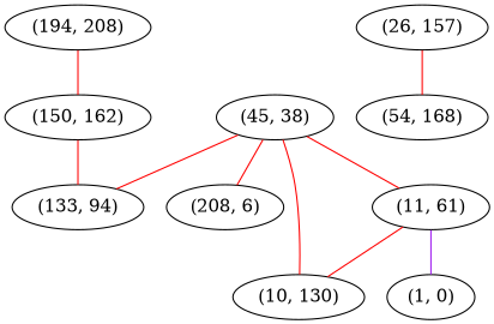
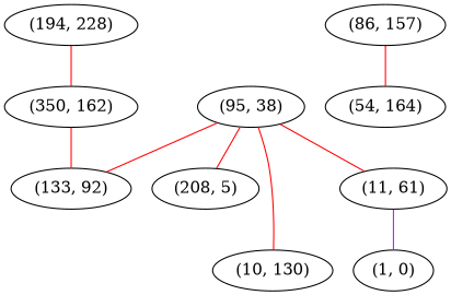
  graph {
    edge [color=red weight=1]
-   "(194, 208)"
-   "(150, 162)"
-   "(133, 92)" [label="(133, 94)"]
-   "(95, 38)" [label="(45, 38)"]
-   "(208, 6)"
+   "(194, 208)" [label="(194, 228)"]
+   "(150, 162)" [label="(350, 162)"]
+   "(133, 92)"
+   "(95, 38)"
+   "(208, 6)" [label="(208, 5)"]
    n6 [label="(11, 61)"]
    "(10, 130)"
    n8 [label="(1, 0)"]
-   "(26, 157)"
-   "(54, 164)" [label="(54, 168)"]
+   "(26, 157)" [label="(86, 157)"]
+   "(54, 164)"
    "(194, 208)" -- "(150, 162)"
    "(150, 162)" -- "(133, 92)"
    "(95, 38)" -- "(133, 92)"
    "(95, 38)" -- "(208, 6)"
    "(95, 38)" -- n6
    "(95, 38)" -- "(10, 130)"
-   n6 -- "(10, 130)"
    n6 -- n8 [color=purple weight=4]
    "(26, 157)" -- "(54, 164)"
  }
